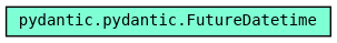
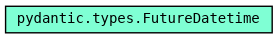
  digraph {
    rankdir=LR
    fontname="DejaVu Sans Mono"
-   n1 [color=black fillcolor=aquamarine fontname="DejaVu Sans Mono" fontsize=10 height=0.2 label="pydantic.pydantic.FutureDatetime" shape=record style=filled width=0.4]
+   n1 [color=black fillcolor=aquamarine fontname="DejaVu Sans Mono" fontsize=10 height=0.2 label="pydantic.types.FutureDatetime" shape=record style=filled width=0.4]
  }
